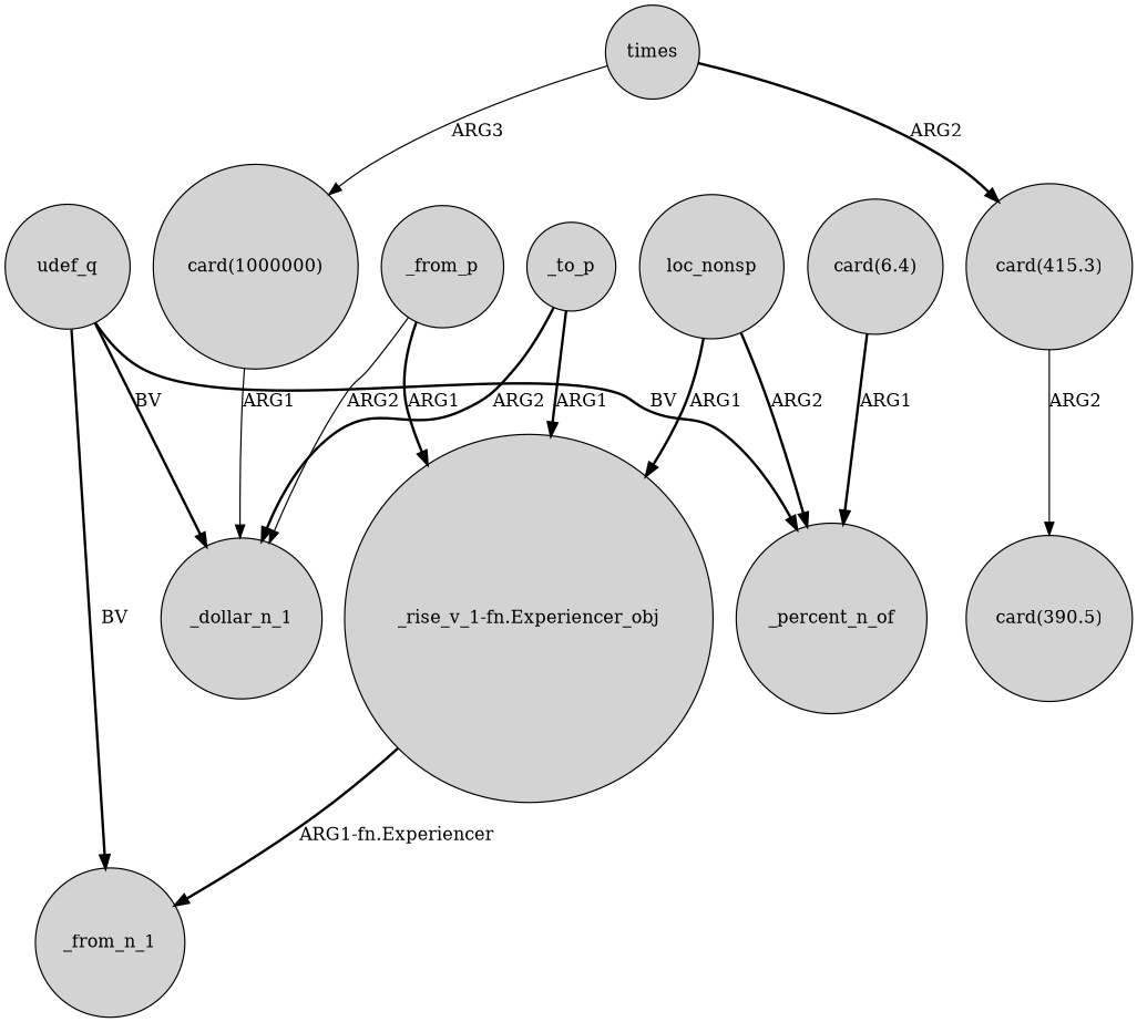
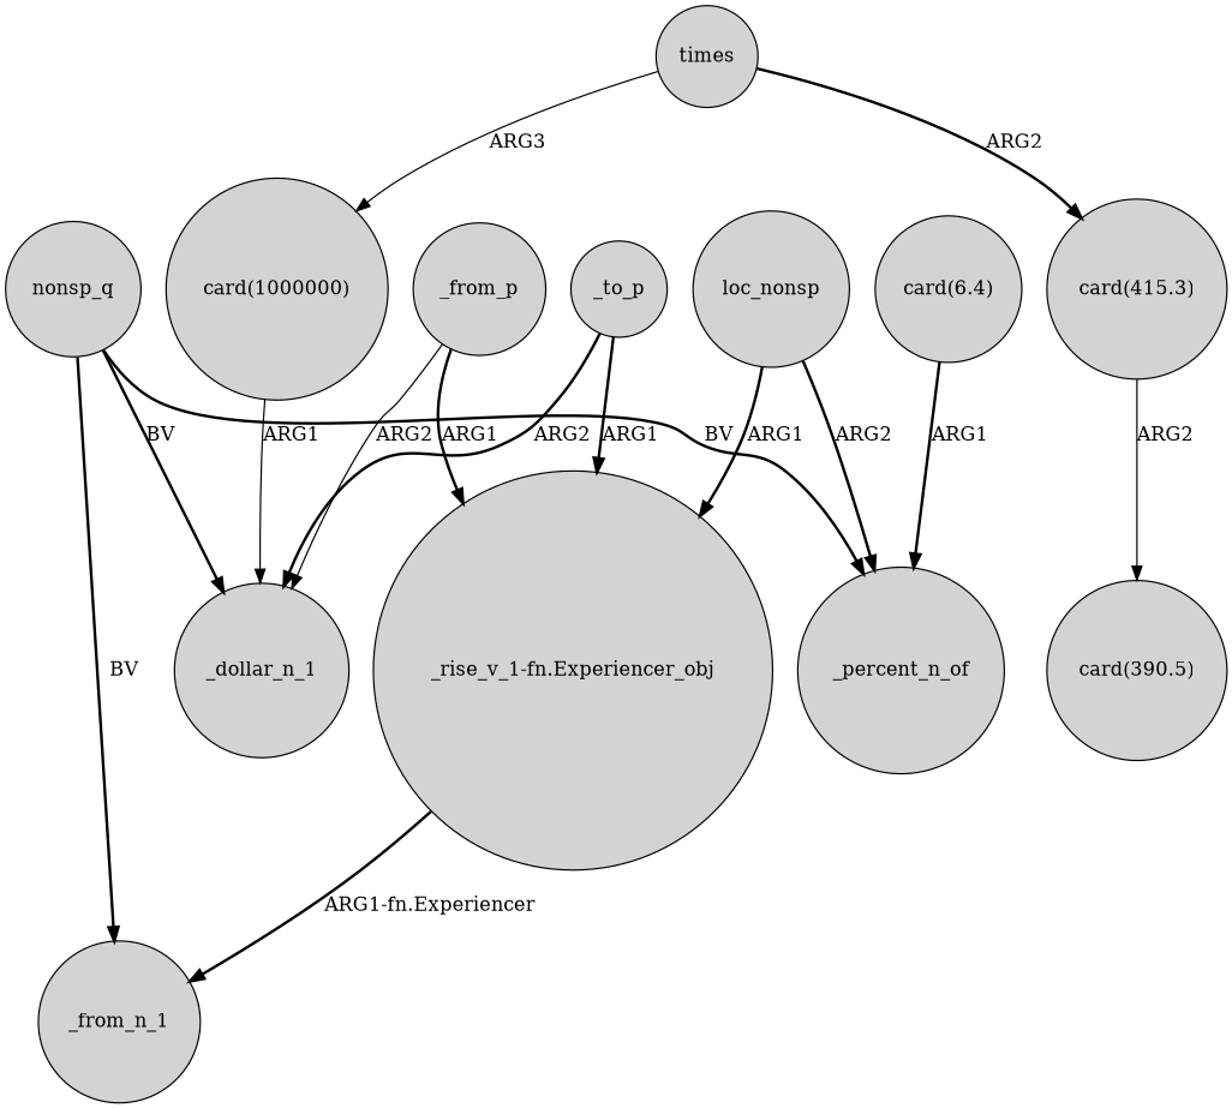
  digraph {
    node [shape=circle style=filled]
    edge [style=bold]
    times
    "card(1000000)"
    "card(415.3)"
    _dollar_n_1
    "card(390.5)"
-   udef_q
+   udef_q [label=nonsp_q]
    _percent_n_of
    n8 [label=_from_n_1]
    "_rise_v_1-fn.Experiencer_obj"
    _to_p
    loc_nonsp
    "card(6.4)"
    _from_p
    times -> "card(1000000)" [label=ARG3 style=solid]
    times -> "card(415.3)" [label=ARG2]
    "card(1000000)" -> _dollar_n_1 [label=ARG1 style=solid]
    "card(415.3)" -> "card(390.5)" [label=ARG2 style=solid]
    udef_q -> _dollar_n_1 [label=BV]
    udef_q -> _percent_n_of [label=BV]
    udef_q -> n8 [label=BV]
    "_rise_v_1-fn.Experiencer_obj" -> n8 [label="ARG1-fn.Experiencer"]
    _to_p -> _dollar_n_1 [label=ARG2]
    _to_p -> "_rise_v_1-fn.Experiencer_obj" [label=ARG1]
    loc_nonsp -> _percent_n_of [label=ARG2]
    loc_nonsp -> "_rise_v_1-fn.Experiencer_obj" [label=ARG1]
    "card(6.4)" -> _percent_n_of [label=ARG1]
    _from_p -> _dollar_n_1 [label=ARG2 style=solid]
    _from_p -> "_rise_v_1-fn.Experiencer_obj" [label=ARG1]
  }
